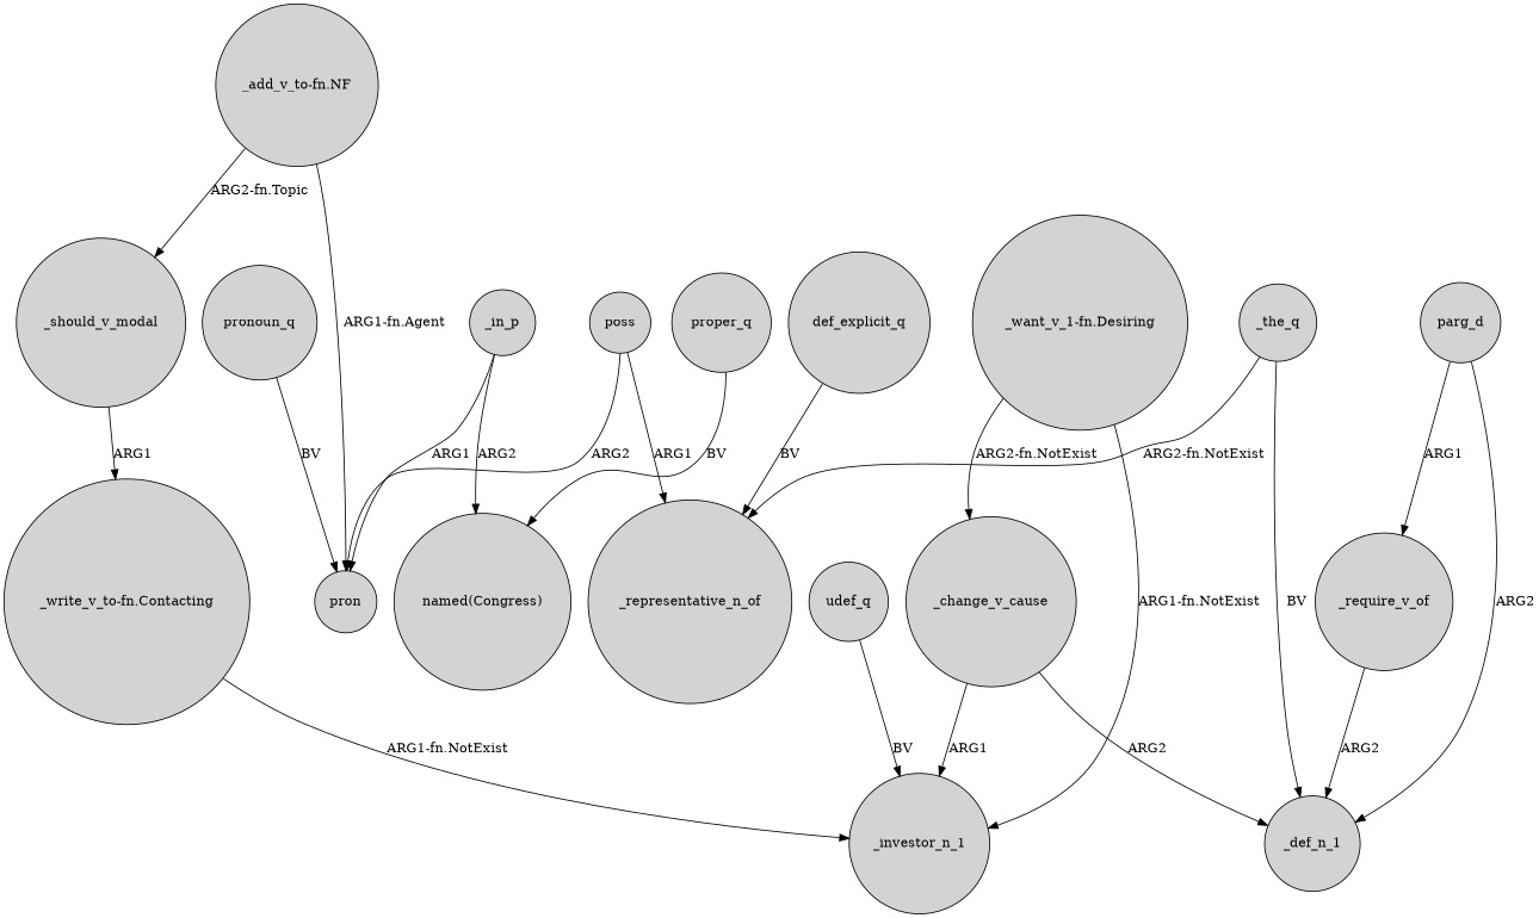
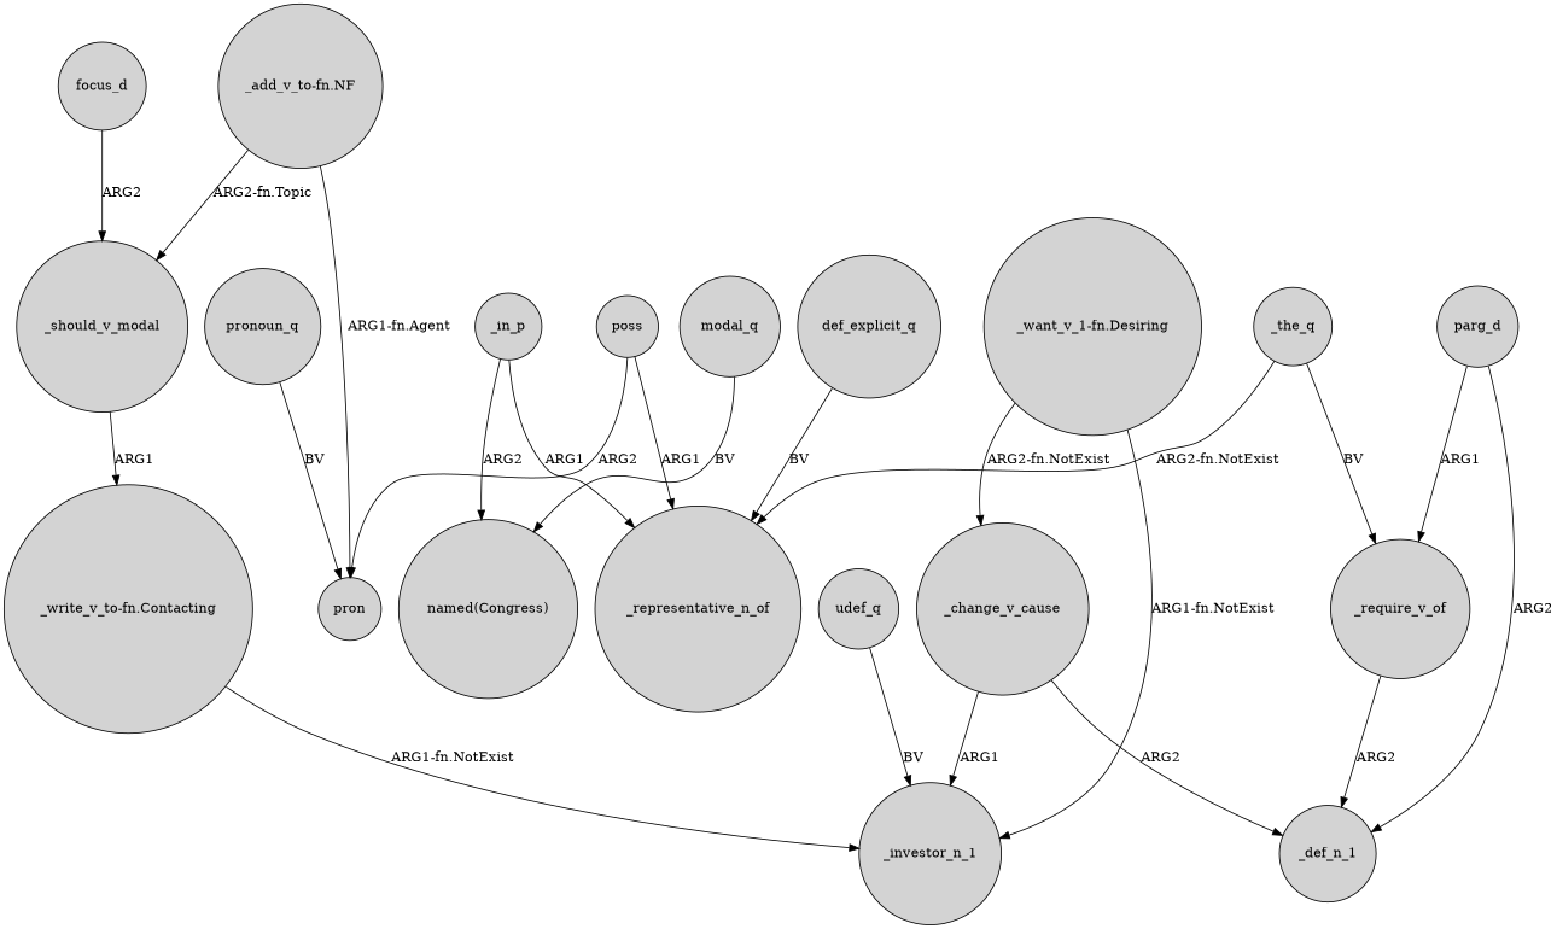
  digraph {
    node [shape=circle style=filled]
    n1 [label=_def_n_1]
    _change_v_cause
    _investor_n_1
    poss
    pron
    _representative_n_of
    _in_p
    "named(Congress)"
    udef_q
    "_write_v_to-fn.Contacting"
    _should_v_modal
+   focus_d
    "_add_v_to-fn.NF"
    _require_v_of
    "_want_v_1-fn.Desiring"
-   proper_q
+   proper_q [label=modal_q]
    pronoun_q
    parg_d
    _the_q
    def_explicit_q
    _change_v_cause -> n1 [label=ARG2]
    _change_v_cause -> _investor_n_1 [label=ARG1]
    poss -> pron [label=ARG2]
    poss -> _representative_n_of [label=ARG1]
-   _in_p -> pron [label=ARG1]
+   _in_p -> _representative_n_of [label=ARG1]
    _in_p -> "named(Congress)" [label=ARG2]
    udef_q -> _investor_n_1 [label=BV]
    "_write_v_to-fn.Contacting" -> _investor_n_1 [label="ARG1-fn.NotExist"]
    _should_v_modal -> "_write_v_to-fn.Contacting" [label=ARG1]
+   focus_d -> _should_v_modal [label=ARG2]
    "_add_v_to-fn.NF" -> pron [label="ARG1-fn.Agent"]
    "_add_v_to-fn.NF" -> _should_v_modal [label="ARG2-fn.Topic"]
    _require_v_of -> n1 [label=ARG2]
    "_want_v_1-fn.Desiring" -> _change_v_cause [label="ARG2-fn.NotExist"]
    "_want_v_1-fn.Desiring" -> _investor_n_1 [label="ARG1-fn.NotExist"]
    proper_q -> "named(Congress)" [label=BV]
    pronoun_q -> pron [label=BV]
    parg_d -> n1 [label=ARG2]
    parg_d -> _require_v_of [label=ARG1]
-   _the_q -> n1 [label=BV]
+   _the_q -> _require_v_of [label=BV]
    _the_q -> _representative_n_of [label="ARG2-fn.NotExist"]
    def_explicit_q -> _representative_n_of [label=BV]
  }
